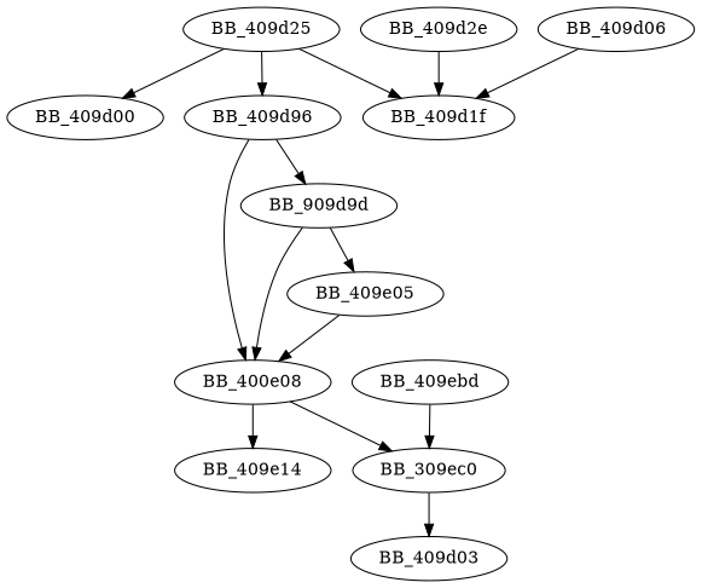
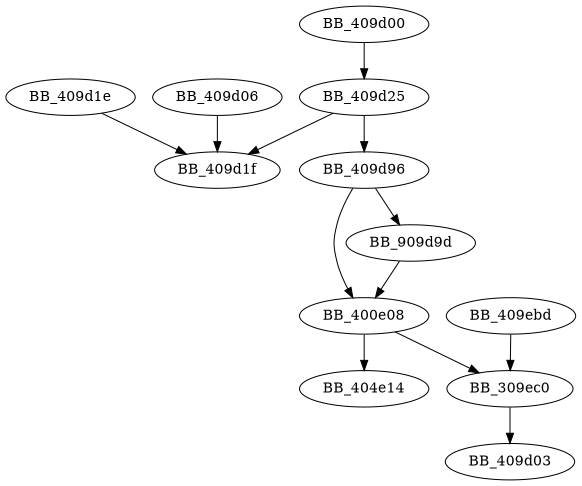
  digraph {
    fontname="DejaVu Serif"
    node [fontname="DejaVu Serif"]
    edge [fontname="DejaVu Serif"]
    BB_409d00
    BB_409d25
    BB_409d1f
    BB_409d96
    n5 [label=BB_400e08]
    n6 [label=BB_909d9d]
    n7 [label=BB_409d03]
-   BB_409d1e [label=BB_409d2e]
-   BB_409e14
+   BB_409d1e
+   BB_409e14 [label=BB_404e14]
    n10 [label=BB_309ec0]
    BB_409d06
-   BB_409e05
    BB_409ebd
-   BB_409d25 -> BB_409d00
+   BB_409d00 -> BB_409d25
    BB_409d25 -> BB_409d1f
    BB_409d25 -> BB_409d96
    BB_409d96 -> n5
    BB_409d96 -> n6
    n5 -> BB_409e14
    n5 -> n10
    n6 -> n5
-   n6 -> BB_409e05
    BB_409d1e -> BB_409d1f
    n10 -> n7
    BB_409d06 -> BB_409d1f
-   BB_409e05 -> n5
    BB_409ebd -> n10
  }
